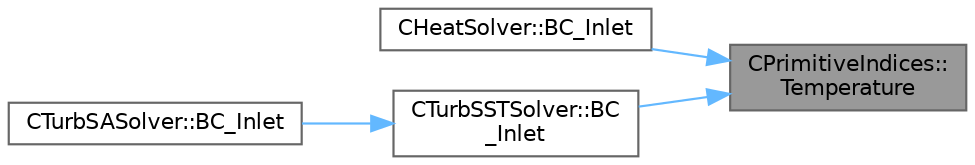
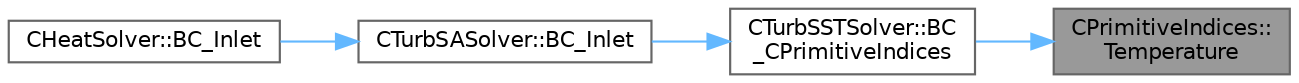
  digraph {
    rankdir=RL
    node [color=grey40 fillcolor=white fontname=Helvetica fontsize=10 shape=box style=filled]
    edge [color=steelblue1 dir=back fontname=Helvetica fontsize=10 labelfontname=Helvetica labelfontsize=10 style=solid]
    n1 [color=gray40 fillcolor=grey60 fontcolor=black height=0.2 label="CPrimitiveIndices::\lTemperature" width=0.4]
    n2 [height=0.2 label="CHeatSolver::BC_Inlet" width=0.4]
-   n3 [height=0.2 label="CTurbSSTSolver::BC\l_Inlet" width=0.4]
+   n3 [height=0.2 label="CTurbSSTSolver::BC\l_CPrimitiveIndices" width=0.4]
    n4 [height=0.2 label="CTurbSASolver::BC_Inlet" width=0.4]
-   n1 -> n2
+   n4 -> n2
    n1 -> n3
    n3 -> n4
  }
